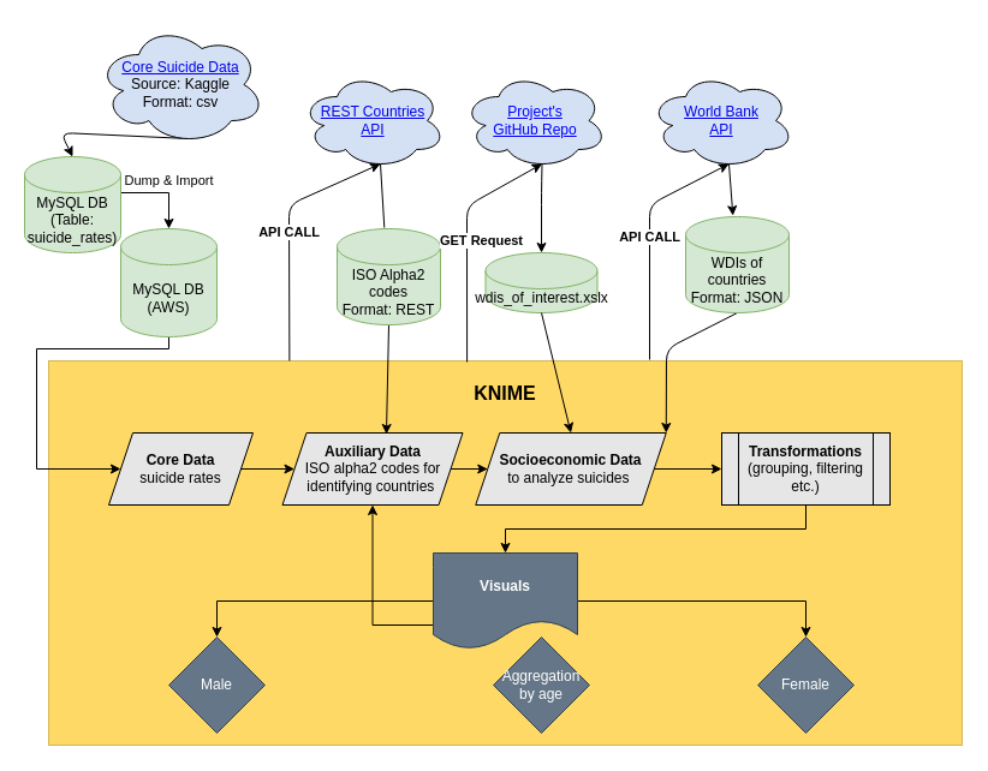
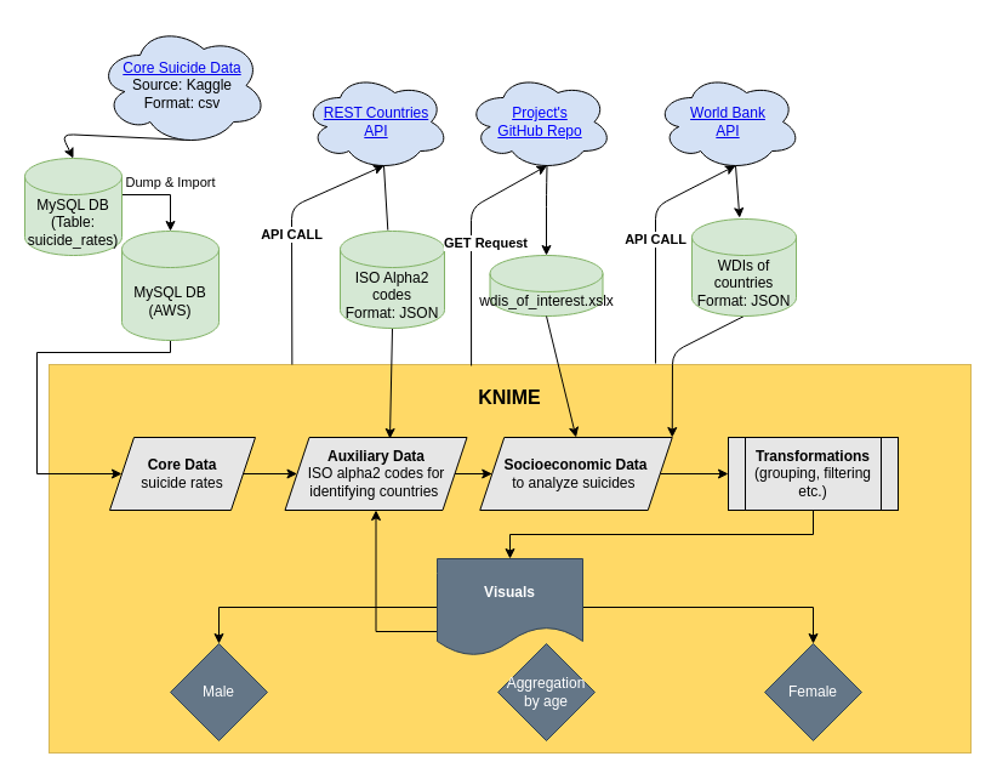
  <mxCell id="0" />
  <mxCell id="1" parent="0" />
  <mxCell id="2" value="&lt;h2 style=&quot;font-size: 16px ; line-height: 100%&quot;&gt;KNIME&lt;/h2&gt;" style="rounded=0;whiteSpace=wrap;html=1;align=center;horizontal=1;verticalAlign=top;labelBackgroundColor=none;strokeColor=#d6b656;fillColor=#FFD966;" parent="1" vertex="1"><mxGeometry x="40" y="300" width="760" height="320" as="geometry" /></mxCell>
  <mxCell id="3" value="Dump &amp;amp; Import" style="edgeStyle=orthogonalEdgeStyle;rounded=0;orthogonalLoop=1;jettySize=auto;html=1;entryX=0.5;entryY=0;entryDx=0;entryDy=0;entryPerimeter=0;" parent="1" source="4" target="26" edge="1"><mxGeometry x="0.143" y="-10" relative="1" as="geometry"><Array as="points"><mxPoint x="140" y="160" /></Array><mxPoint x="10" y="-10" as="offset" /></mxGeometry></mxCell>
  <mxCell id="4" value="MySQL DB&lt;br&gt;(Table: suicide_rates)" style="shape=cylinder3;whiteSpace=wrap;html=1;boundedLbl=1;backgroundOutline=1;size=15;fillColor=#d5e8d4;strokeColor=#82b366;" parent="1" vertex="1"><mxGeometry x="20" y="130" width="80" height="80" as="geometry" /></mxCell>
  <mxCell id="5" value="" style="endArrow=classic;html=1;entryX=0.5;entryY=0;entryDx=0;entryDy=0;entryPerimeter=0;exitX=0.55;exitY=0.95;exitDx=0;exitDy=0;exitPerimeter=0;" parent="1" source="22" target="4" edge="1"><mxGeometry width="50" height="50" relative="1" as="geometry"><mxPoint x="110" y="126" as="sourcePoint" /><mxPoint x="270" y="140" as="targetPoint" /><Array as="points"><mxPoint x="50" y="110" /></Array></mxGeometry></mxCell>
  <mxCell id="6" value="&lt;a href=&quot;data:page/id,C5RBs43oDa-KdzZeNtuy&quot;&gt;REST Countries&lt;br&gt;API&lt;/a&gt;" style="ellipse;shape=cloud;whiteSpace=wrap;html=1;fillColor=#D4E1F5;fontColor=#0000FF;" parent="1" vertex="1"><mxGeometry x="250" y="60" width="120" height="80" as="geometry" /></mxCell>
  <mxCell id="7" value="" style="endArrow=classic;html=1;exitX=0.5;exitY=1;exitDx=0;exitDy=0;exitPerimeter=0;" parent="1" source="9" edge="1"><mxGeometry width="50" height="50" relative="1" as="geometry"><mxPoint x="270" y="290" as="sourcePoint" /><mxPoint x="321" y="361" as="targetPoint" /></mxGeometry></mxCell>
  <mxCell id="8" value="&lt;b&gt;API CALL&lt;/b&gt;" style="endArrow=classic;html=1;entryX=0.55;entryY=0.95;entryDx=0;entryDy=0;entryPerimeter=0;exitX=0.211;exitY=0;exitDx=0;exitDy=0;exitPerimeter=0;" parent="1" target="6" edge="1"><mxGeometry width="50" height="50" relative="1" as="geometry"><mxPoint x="240.36" y="300" as="sourcePoint" /><mxPoint x="340" y="114" as="targetPoint" /><Array as="points"><mxPoint x="240" y="170" /></Array></mxGeometry></mxCell>
- <mxCell id="9" value="ISO Alpha2 codes&lt;br&gt;Format: REST" style="shape=cylinder3;whiteSpace=wrap;html=1;boundedLbl=1;backgroundOutline=1;size=15;fillColor=#d5e8d4;strokeColor=#82b366;" parent="1" vertex="1"><mxGeometry x="280" y="190" width="86" height="80" as="geometry" /></mxCell>
+ <mxCell id="9" value="ISO Alpha2 codes&lt;br&gt;Format: JSON" style="shape=cylinder3;whiteSpace=wrap;html=1;boundedLbl=1;backgroundOutline=1;size=15;fillColor=#d5e8d4;strokeColor=#82b366;" parent="1" vertex="1"><mxGeometry x="280" y="190" width="86" height="80" as="geometry" /></mxCell>
  <mxCell id="10" value="" style="endArrow=none;html=1;exitX=0.55;exitY=0.95;exitDx=0;exitDy=0;exitPerimeter=0;entryX=0.457;entryY=-0.011;entryDx=0;entryDy=0;entryPerimeter=0;" parent="1" source="6" target="9" edge="1"><mxGeometry width="50" height="50" relative="1" as="geometry"><mxPoint x="316" y="146" as="sourcePoint" /><mxPoint x="317.32" y="308.02" as="targetPoint" /></mxGeometry></mxCell>
  <mxCell id="11" value="" style="edgeStyle=orthogonalEdgeStyle;rounded=0;orthogonalLoop=1;jettySize=auto;html=1;" parent="1" source="12" target="14" edge="1"><mxGeometry relative="1" as="geometry" /></mxCell>
  <mxCell id="12" value="&lt;b&gt;Core Data&lt;/b&gt;&lt;br&gt;suicide rates" style="shape=parallelogram;perimeter=parallelogramPerimeter;whiteSpace=wrap;html=1;fixedSize=1;labelBackgroundColor=none;fillColor=#E6E6E6;" parent="1" vertex="1"><mxGeometry x="90" y="360" width="120" height="60" as="geometry" /></mxCell>
  <mxCell id="13" value="" style="edgeStyle=orthogonalEdgeStyle;rounded=0;orthogonalLoop=1;jettySize=auto;html=1;" parent="1" source="14" target="16" edge="1"><mxGeometry relative="1" as="geometry" /></mxCell>
  <mxCell id="14" value="&lt;b&gt;Auxiliary Data&lt;br&gt;&lt;/b&gt;ISO alpha2 codes for identifying countries&amp;nbsp;" style="shape=parallelogram;perimeter=parallelogramPerimeter;whiteSpace=wrap;html=1;fixedSize=1;labelBackgroundColor=none;fillColor=#E6E6E6;" parent="1" vertex="1"><mxGeometry x="234.5" y="360" width="150" height="60" as="geometry" /></mxCell>
  <mxCell id="15" value="" style="edgeStyle=orthogonalEdgeStyle;rounded=0;orthogonalLoop=1;jettySize=auto;html=1;fontColor=#E6E6E6;" parent="1" source="16" target="24" edge="1"><mxGeometry relative="1" as="geometry" /></mxCell>
  <mxCell id="16" value="&lt;b&gt;Socioeconomic Data&lt;br&gt;&lt;/b&gt;&lt;span&gt;to analyze suicides&amp;nbsp;&lt;/span&gt;" style="shape=parallelogram;perimeter=parallelogramPerimeter;whiteSpace=wrap;html=1;fixedSize=1;labelBackgroundColor=none;fillColor=#E6E6E6;" parent="1" vertex="1"><mxGeometry x="395.25" y="360" width="158.5" height="60" as="geometry" /></mxCell>
  <mxCell id="17" value="&lt;a href=&quot;https://datahelpdesk.worldbank.org/knowledgebase/articles/889392-about-the-indicators-api-documentation&quot;&gt;World Bank&lt;br&gt;API&lt;/a&gt;" style="ellipse;shape=cloud;whiteSpace=wrap;html=1;fillColor=#D4E1F5;fontColor=#0000FF;" parent="1" vertex="1"><mxGeometry x="540" y="60" width="120" height="80" as="geometry" /></mxCell>
  <mxCell id="18" value="" style="endArrow=classic;html=1;exitX=0.5;exitY=1;exitDx=0;exitDy=0;exitPerimeter=0;entryX=1;entryY=0;entryDx=0;entryDy=0;" parent="1" source="20" target="16" edge="1"><mxGeometry width="50" height="50" relative="1" as="geometry"><mxPoint x="560" y="290" as="sourcePoint" /><mxPoint x="613" y="360" as="targetPoint" /><Array as="points"><mxPoint x="554" y="290" /></Array></mxGeometry></mxCell>
  <mxCell id="19" value="&lt;b&gt;API CALL&lt;/b&gt;" style="endArrow=classic;html=1;entryX=0.55;entryY=0.95;entryDx=0;entryDy=0;entryPerimeter=0;" parent="1" target="17" edge="1"><mxGeometry width="50" height="50" relative="1" as="geometry"><mxPoint x="540" y="299" as="sourcePoint" /><mxPoint x="630" y="104" as="targetPoint" /><Array as="points"><mxPoint x="540" y="170" /></Array></mxGeometry></mxCell>
  <mxCell id="20" value="WDIs of countries&lt;br&gt;Format: JSON" style="shape=cylinder3;whiteSpace=wrap;html=1;boundedLbl=1;backgroundOutline=1;size=15;fillColor=#d5e8d4;strokeColor=#82b366;" parent="1" vertex="1"><mxGeometry x="570" y="180" width="86" height="80" as="geometry" /></mxCell>
  <mxCell id="21" value="" style="endArrow=classic;html=1;exitX=0.55;exitY=0.95;exitDx=0;exitDy=0;exitPerimeter=0;entryX=0.457;entryY=-0.011;entryDx=0;entryDy=0;entryPerimeter=0;" parent="1" source="17" target="20" edge="1"><mxGeometry width="50" height="50" relative="1" as="geometry"><mxPoint x="606" y="136" as="sourcePoint" /><mxPoint x="607.32" y="298.02" as="targetPoint" /></mxGeometry></mxCell>
  <mxCell id="22" value="&lt;a href=&quot;https://www.kaggle.com/russellyates88/suicide-rates-overview-1985-to-2016&quot;&gt;Core Suicide Data&lt;br&gt;&lt;/a&gt;Source: Kaggle&lt;br&gt;Format: csv" style="ellipse;shape=cloud;whiteSpace=wrap;html=1;fillColor=#D4E1F5;" parent="1" vertex="1"><mxGeometry x="80" y="20" width="140" height="100" as="geometry" /></mxCell>
  <mxCell id="23" style="edgeStyle=orthogonalEdgeStyle;rounded=0;orthogonalLoop=1;jettySize=auto;html=1;exitX=0.5;exitY=1;exitDx=0;exitDy=0;entryX=0.5;entryY=0;entryDx=0;entryDy=0;" parent="1" source="24" target="30" edge="1"><mxGeometry relative="1" as="geometry" /></mxCell>
  <mxCell id="24" value="&lt;font color=&quot;#000000&quot;&gt;&lt;b&gt;Transformations&lt;/b&gt;&lt;br&gt;(grouping, filtering etc.)&lt;br&gt;&lt;/font&gt;" style="shape=process;whiteSpace=wrap;html=1;backgroundOutline=1;labelBackgroundColor=none;fontColor=#E6E6E6;fillColor=#E6E6E6;" parent="1" vertex="1"><mxGeometry x="600" y="360" width="140" height="60" as="geometry" /></mxCell>
  <mxCell id="25" style="edgeStyle=orthogonalEdgeStyle;rounded=0;orthogonalLoop=1;jettySize=auto;html=1;exitX=0.5;exitY=1;exitDx=0;exitDy=0;exitPerimeter=0;entryX=0;entryY=0.5;entryDx=0;entryDy=0;" parent="1" source="26" target="12" edge="1"><mxGeometry relative="1" as="geometry"><Array as="points"><mxPoint x="140" y="290" /><mxPoint x="30" y="290" /><mxPoint x="30" y="390" /></Array></mxGeometry></mxCell>
  <mxCell id="26" value="MySQL DB&lt;br&gt;(AWS)" style="shape=cylinder3;whiteSpace=wrap;html=1;boundedLbl=1;backgroundOutline=1;size=15;fillColor=#d5e8d4;strokeColor=#82b366;" parent="1" vertex="1"><mxGeometry x="100" y="190" width="80" height="90" as="geometry" /></mxCell>
  <mxCell id="27" style="edgeStyle=orthogonalEdgeStyle;rounded=0;orthogonalLoop=1;jettySize=auto;html=1;exitX=0;exitY=0.5;exitDx=0;exitDy=0;entryX=0.5;entryY=0;entryDx=0;entryDy=0;" parent="1" source="30" target="31" edge="1"><mxGeometry relative="1" as="geometry" /></mxCell>
  <mxCell id="28" style="edgeStyle=orthogonalEdgeStyle;rounded=0;orthogonalLoop=1;jettySize=auto;html=1;exitX=1;exitY=0.5;exitDx=0;exitDy=0;entryX=0.5;entryY=0;entryDx=0;entryDy=0;" parent="1" source="30" target="33" edge="1"><mxGeometry relative="1" as="geometry" /></mxCell>
  <mxCell id="29" style="edgeStyle=orthogonalEdgeStyle;rounded=0;orthogonalLoop=1;jettySize=auto;html=1;exitX=0;exitY=0.75;exitDx=0;exitDy=0;" parent="1" source="30" target="14" edge="1"><mxGeometry relative="1" as="geometry" /></mxCell>
  <mxCell id="30" value="&lt;b&gt;Visuals&lt;/b&gt;" style="shape=document;whiteSpace=wrap;html=1;boundedLbl=1;fillColor=#647687;strokeColor=#314354;fontColor=#ffffff;" parent="1" vertex="1"><mxGeometry x="360" y="460" width="120" height="80" as="geometry" /></mxCell>
  <mxCell id="31" value="Male" style="rhombus;whiteSpace=wrap;html=1;fillColor=#647687;strokeColor=#314354;fontColor=#ffffff;" parent="1" vertex="1"><mxGeometry x="140" y="530" width="80" height="80" as="geometry" /></mxCell>
  <mxCell id="32" value="Aggregation&lt;br&gt;by age" style="rhombus;whiteSpace=wrap;html=1;fillColor=#647687;strokeColor=#314354;fontColor=#ffffff;" parent="1" vertex="1"><mxGeometry x="410" y="530" width="80" height="80" as="geometry" /></mxCell>
  <mxCell id="33" value="Female" style="rhombus;whiteSpace=wrap;html=1;fillColor=#647687;strokeColor=#314354;fontColor=#ffffff;" parent="1" vertex="1"><mxGeometry x="630" y="530" width="80" height="80" as="geometry" /></mxCell>
  <mxCell id="34" value="&lt;u&gt;&lt;font&gt;Project's&lt;br&gt;GitHub Repo&lt;/font&gt;&lt;/u&gt;" style="ellipse;shape=cloud;whiteSpace=wrap;html=1;fillColor=#D4E1F5;fontColor=#0000FF;" parent="1" vertex="1"><mxGeometry x="384.5" y="60" width="120" height="80" as="geometry" /></mxCell>
  <mxCell id="35" value="wdis_of_interest.xslx" style="shape=cylinder3;whiteSpace=wrap;html=1;boundedLbl=1;backgroundOutline=1;size=15;fillColor=#d5e8d4;strokeColor=#82b366;" parent="1" vertex="1"><mxGeometry x="403.5" y="210" width="93" height="50" as="geometry" /></mxCell>
  <mxCell id="36" value="" style="endArrow=classic;html=1;exitX=0.55;exitY=0.95;exitDx=0;exitDy=0;exitPerimeter=0;entryX=0.5;entryY=0;entryDx=0;entryDy=0;entryPerimeter=0;" parent="1" source="34" target="35" edge="1"><mxGeometry width="50" height="50" relative="1" as="geometry"><mxPoint x="326" y="146" as="sourcePoint" /><mxPoint x="329.302" y="199.12" as="targetPoint" /><Array as="points"><mxPoint x="450" y="160" /></Array></mxGeometry></mxCell>
  <mxCell id="37" value="" style="endArrow=classic;html=1;exitX=0.5;exitY=1;exitDx=0;exitDy=0;exitPerimeter=0;entryX=0.5;entryY=0;entryDx=0;entryDy=0;" parent="1" source="35" target="16" edge="1"><mxGeometry width="50" height="50" relative="1" as="geometry"><mxPoint x="333" y="280" as="sourcePoint" /><mxPoint x="331" y="371" as="targetPoint" /></mxGeometry></mxCell>
  <mxCell id="38" value="&lt;b&gt;GET Request&lt;/b&gt;" style="endArrow=classic;html=1;entryX=0.55;entryY=0.95;entryDx=0;entryDy=0;entryPerimeter=0;exitX=0.458;exitY=0.003;exitDx=0;exitDy=0;exitPerimeter=0;" parent="1" source="2" target="34" edge="1"><mxGeometry x="0.002" y="-12" width="50" height="50" relative="1" as="geometry"><mxPoint x="376.08" y="300" as="sourcePoint" /><mxPoint x="480" y="136.96" as="targetPoint" /><Array as="points"><mxPoint x="388" y="171" /></Array><mxPoint as="offset" /></mxGeometry></mxCell>
